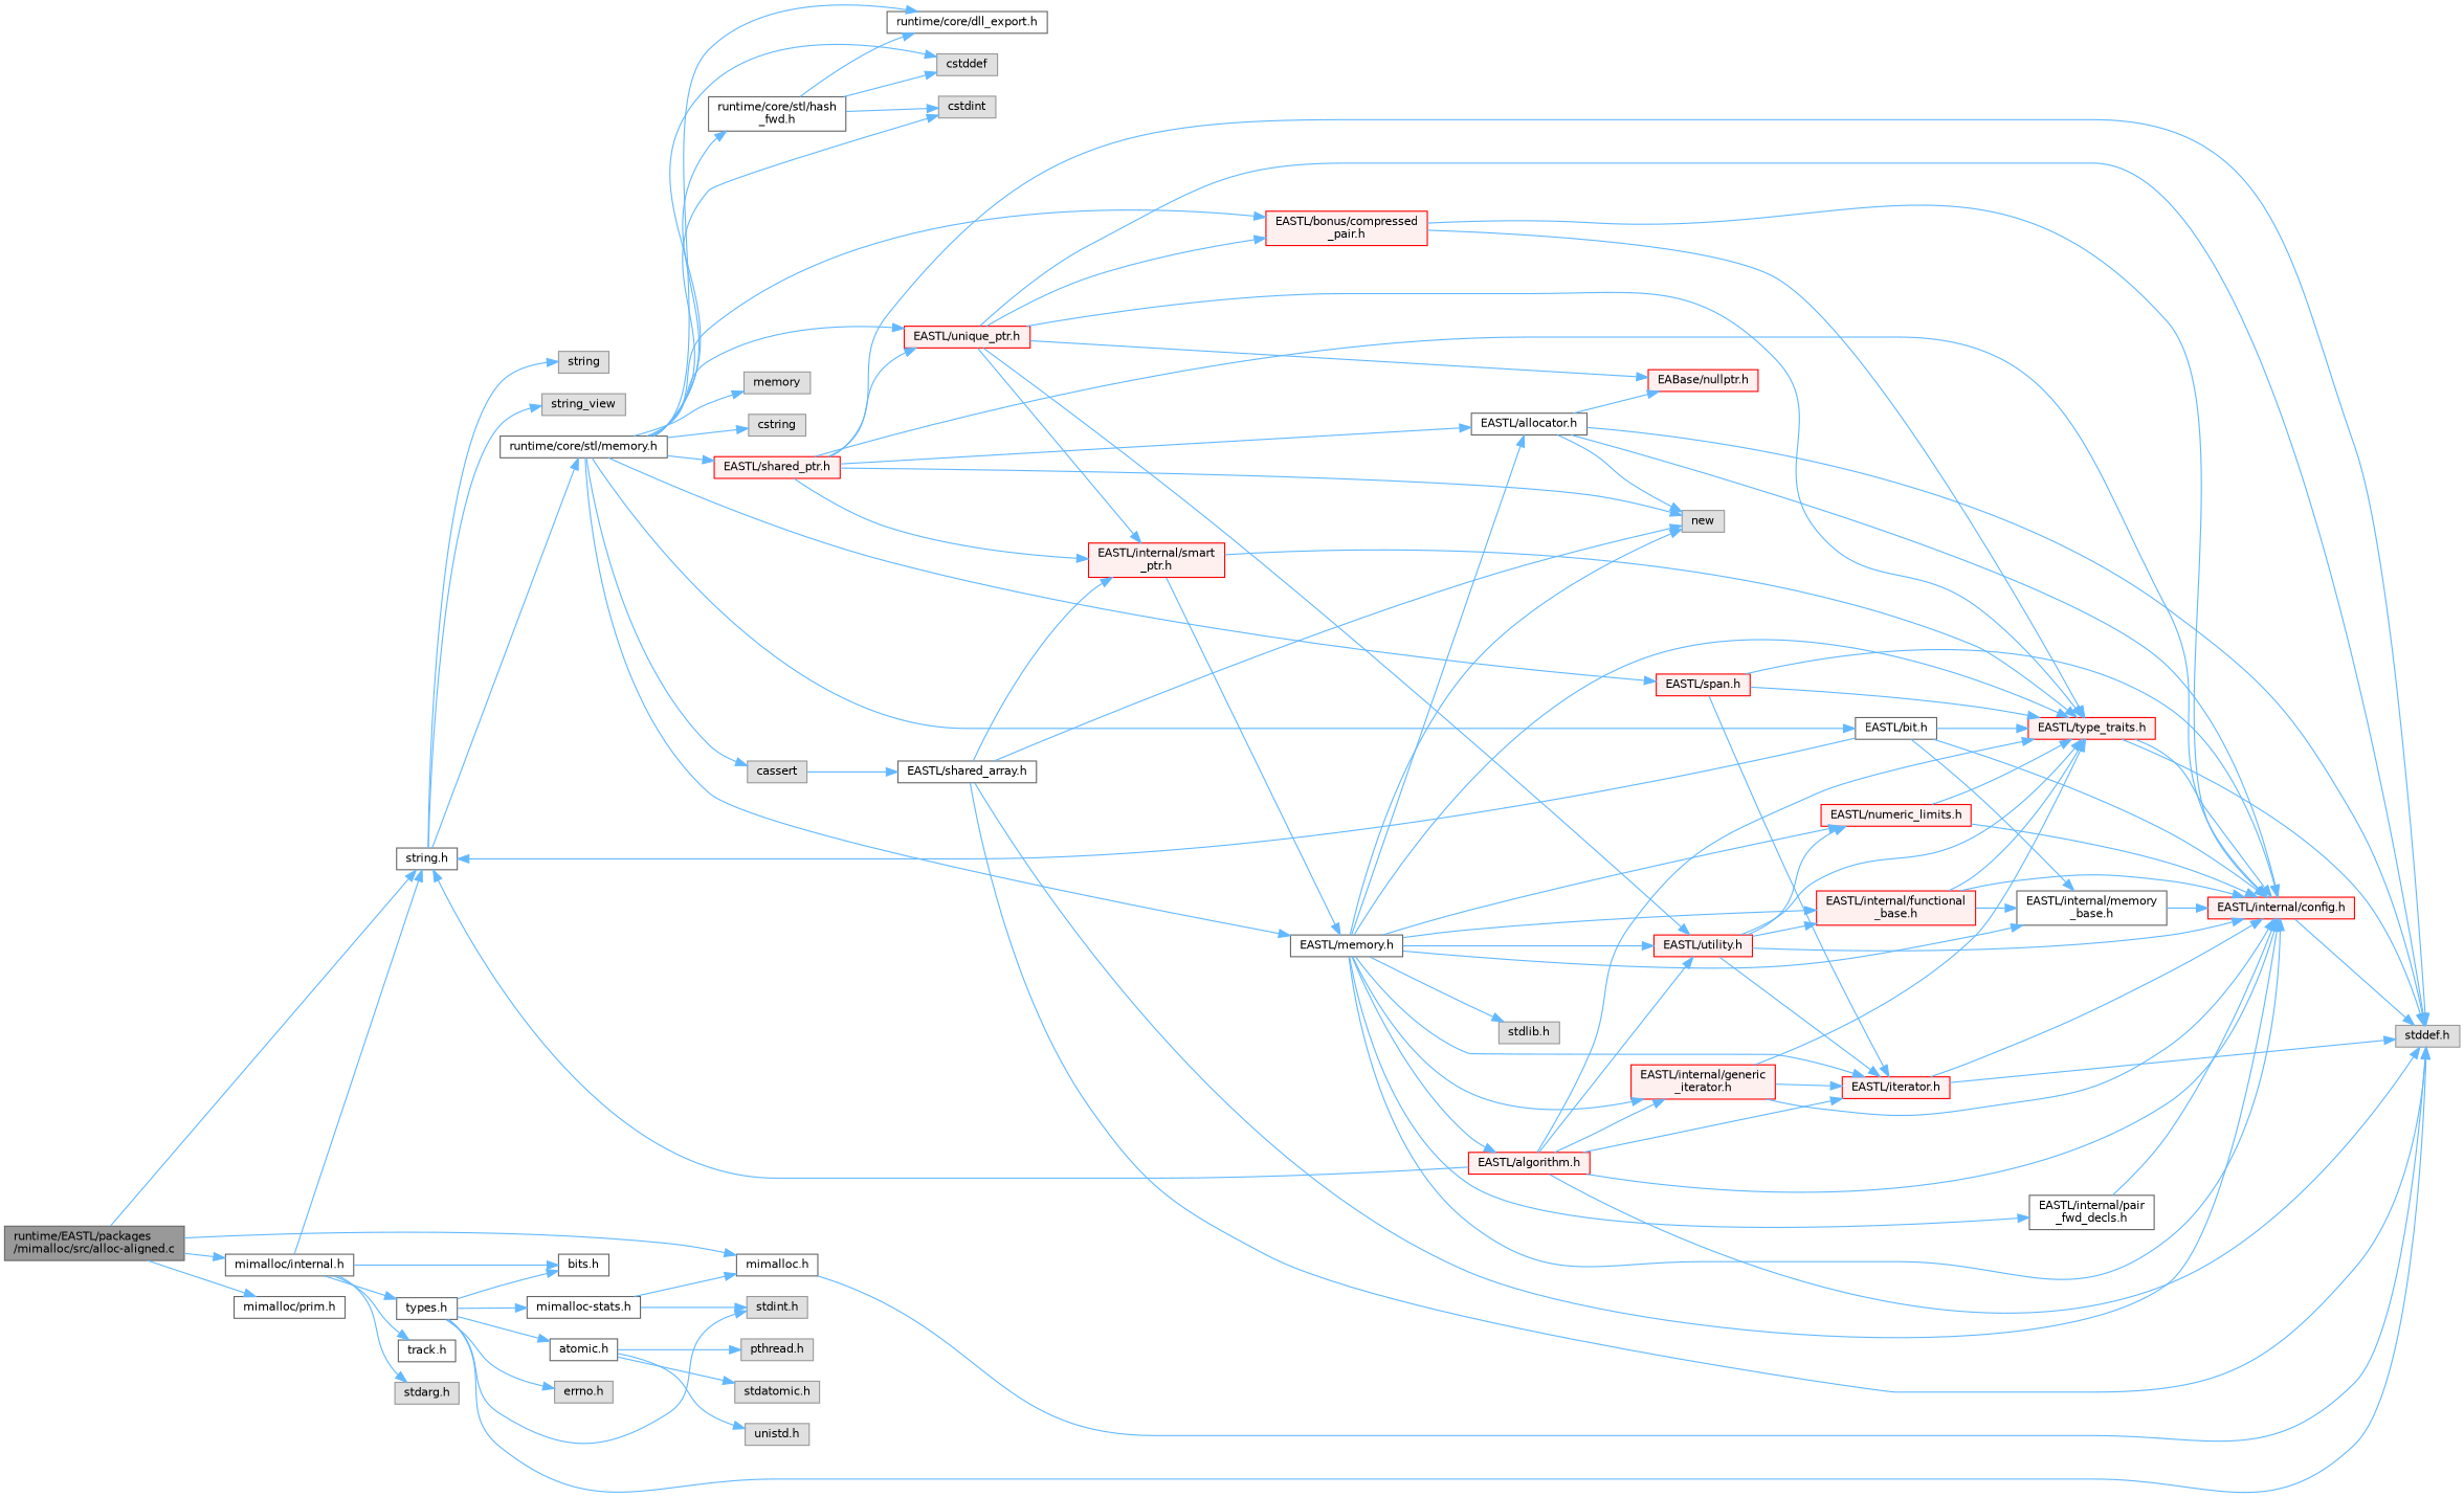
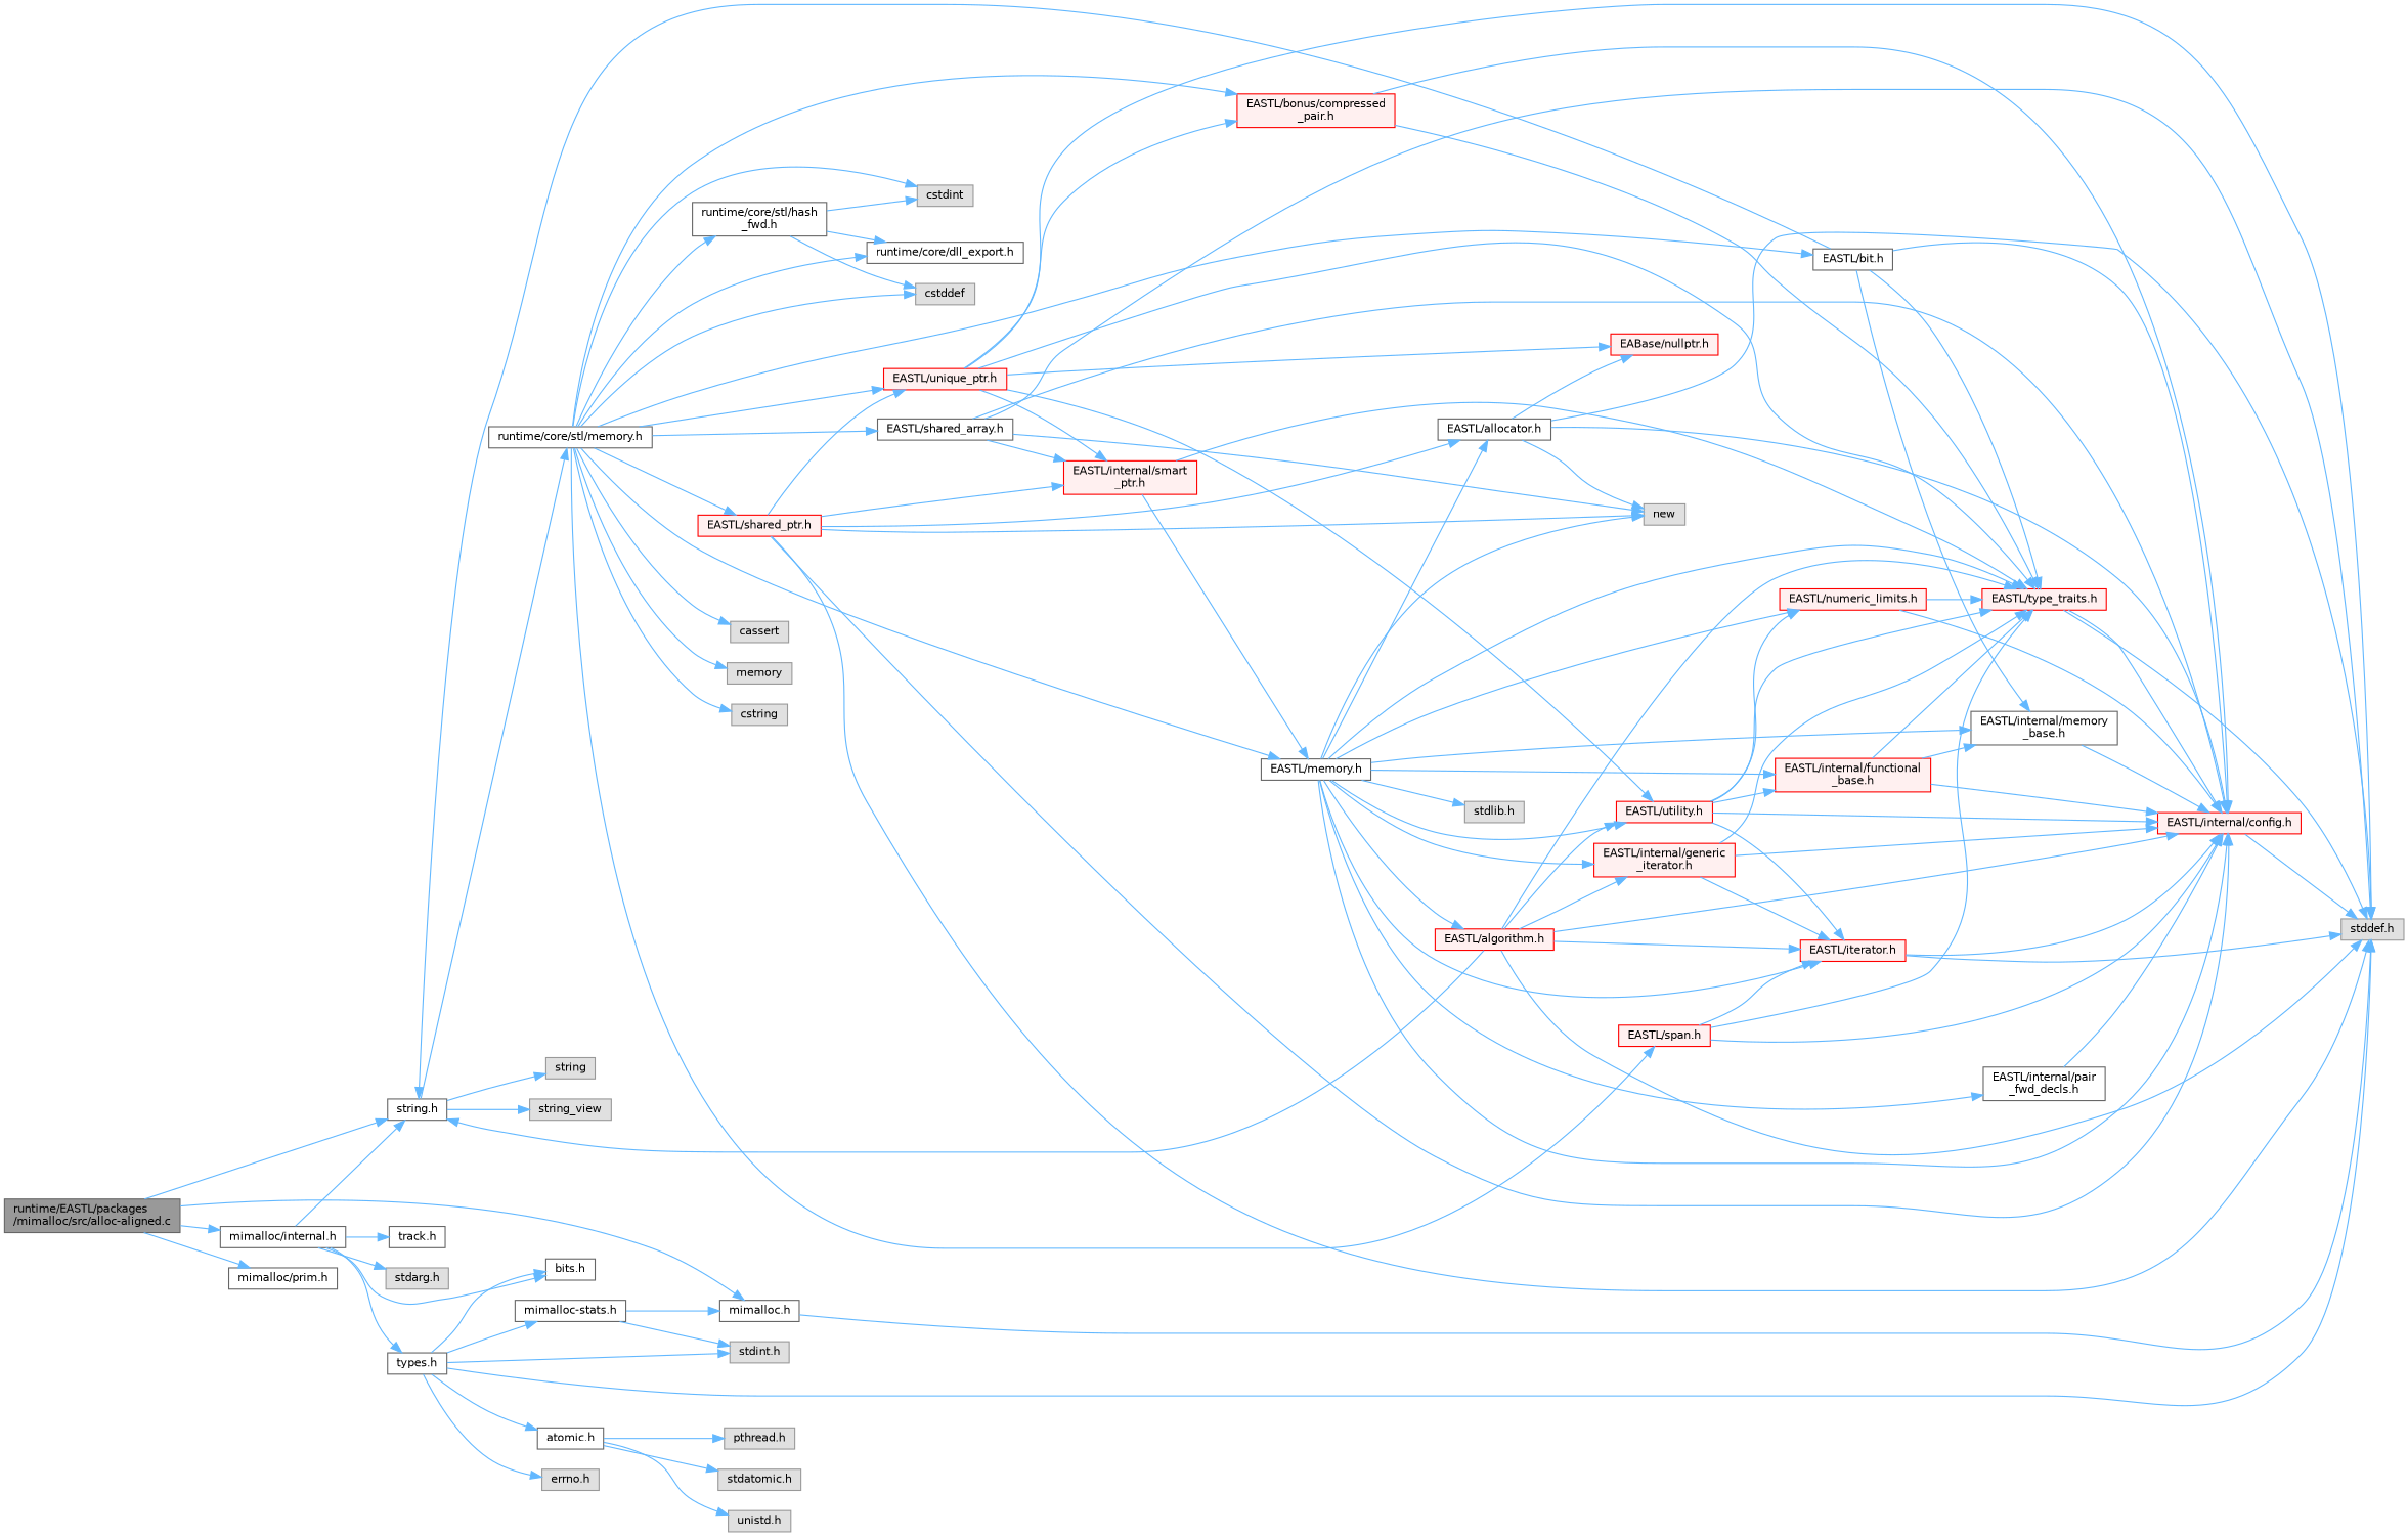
  digraph {
    rankdir=LR
    node [color=grey40 fillcolor=white fontname=Helvetica fontsize=10 shape=box style=filled]
    edge [color=steelblue1 fontname=Helvetica fontsize=10 labelfontname=Helvetica labelfontsize=10 style=solid]
    n1 [color=gray40 fillcolor=grey60 fontcolor=black height=0.2 label="runtime/EASTL/packages\l/mimalloc/src/alloc-aligned.c" width=0.4]
    n2 [height=0.2 label="mimalloc.h" width=0.4]
    n3 [height=0.2 label="mimalloc/internal.h" width=0.4]
    n4 [height=0.2 label="string.h" width=0.4]
    n5 [height=0.2 label="mimalloc/prim.h" width=0.4]
    n6 [color=grey60 fillcolor="#E0E0E0" height=0.2 label="stddef.h" width=0.4]
    n7 [height=0.2 label="types.h" width=0.4]
    n8 [height=0.2 label="bits.h" width=0.4]
    n9 [height=0.2 label="track.h" width=0.4]
    n10 [color=grey60 fillcolor="#E0E0E0" height=0.2 label="stdarg.h" width=0.4]
    n11 [color=grey60 fillcolor="#E0E0E0" height=0.2 label=string width=0.4]
    n12 [color=grey60 fillcolor="#E0E0E0" height=0.2 label=string_view width=0.4]
    n13 [height=0.2 label="runtime/core/stl/memory.h" width=0.4]
    n14 [height=0.2 label="mimalloc-stats.h" width=0.4]
    n15 [color=grey60 fillcolor="#E0E0E0" height=0.2 label="stdint.h" width=0.4]
    n16 [color=grey60 fillcolor="#E0E0E0" height=0.2 label="errno.h" width=0.4]
    n17 [height=0.2 label="atomic.h" width=0.4]
    n18 [color=grey60 fillcolor="#E0E0E0" height=0.2 label="pthread.h" width=0.4]
    n19 [color=grey60 fillcolor="#E0E0E0" height=0.2 label="stdatomic.h" width=0.4]
    n20 [color=grey60 fillcolor="#E0E0E0" height=0.2 label="unistd.h" width=0.4]
    n21 [color=grey60 fillcolor="#E0E0E0" height=0.2 label=cstddef width=0.4]
    n22 [color=grey60 fillcolor="#E0E0E0" height=0.2 label=cstdint width=0.4]
    n23 [color=grey60 fillcolor="#E0E0E0" height=0.2 label=cassert width=0.4]
    n24 [color=grey60 fillcolor="#E0E0E0" height=0.2 label=memory width=0.4]
    n25 [color=grey60 fillcolor="#E0E0E0" height=0.2 label=cstring width=0.4]
    n26 [height=0.2 label="EASTL/bit.h" width=0.4]
    n27 [height=0.2 label="EASTL/memory.h" width=0.4]
    n28 [height=0.2 label="EASTL/shared_array.h" width=0.4]
    n29 [color=red fillcolor="#FFF0F0" height=0.2 label="EASTL/unique_ptr.h" width=0.4]
    n30 [color=red fillcolor="#FFF0F0" height=0.2 label="EASTL/bonus/compressed\l_pair.h" width=0.4]
    n31 [color=red fillcolor="#FFF0F0" height=0.2 label="EASTL/shared_ptr.h" width=0.4]
    n32 [color=red fillcolor="#FFF0F0" height=0.2 label="EASTL/span.h" width=0.4]
    n33 [height=0.2 label="runtime/core/dll_export.h" width=0.4]
    n34 [height=0.2 label="runtime/core/stl/hash\l_fwd.h" width=0.4]
    n35 [color=red fillcolor="#FFF0F0" height=0.2 label="EASTL/internal/config.h" width=0.4]
    n36 [height=0.2 label="EASTL/internal/memory\l_base.h" width=0.4]
    n37 [color=red fillcolor="#FFF0F0" height=0.2 label="EASTL/type_traits.h" width=0.4]
    n38 [color=red fillcolor="#FFF0F0" height=0.2 label="EASTL/internal/generic\l_iterator.h" width=0.4]
    n39 [color=red fillcolor="#FFF0F0" height=0.2 label="EASTL/iterator.h" width=0.4]
    n40 [height=0.2 label="EASTL/internal/pair\l_fwd_decls.h" width=0.4]
    n41 [color=red fillcolor="#FFF0F0" height=0.2 label="EASTL/internal/functional\l_base.h" width=0.4]
    n42 [color=red fillcolor="#FFF0F0" height=0.2 label="EASTL/algorithm.h" width=0.4]
    n43 [color=red fillcolor="#FFF0F0" height=0.2 label="EASTL/utility.h" width=0.4]
    n44 [color=red fillcolor="#FFF0F0" height=0.2 label="EASTL/numeric_limits.h" width=0.4]
    n45 [height=0.2 label="EASTL/allocator.h" width=0.4]
    n46 [color=grey60 fillcolor="#E0E0E0" height=0.2 label=new width=0.4]
    n47 [color=grey60 fillcolor="#E0E0E0" height=0.2 label="stdlib.h" width=0.4]
    n48 [color=red fillcolor="#FFF0F0" height=0.2 label="EASTL/internal/smart\l_ptr.h" width=0.4]
    n49 [color=red fillcolor="#FFF0F0" height=0.2 label="EABase/nullptr.h" width=0.4]
    n1 -> n2
    n1 -> n3
    n1 -> n4
    n1 -> n5
    n2 -> n6
    n3 -> n4
    n3 -> n7
    n3 -> n8
    n3 -> n9
    n3 -> n10
    n4 -> n11
    n4 -> n12
    n4 -> n13
    n7 -> n6
    n7 -> n8
    n7 -> n14
    n7 -> n15
    n7 -> n16
    n7 -> n17
    n13 -> n21
    n13 -> n22
    n13 -> n23
    n13 -> n24
    n13 -> n25
    n13 -> n26
    n13 -> n27
-   n23 -> n28
+   n13 -> n28
    n13 -> n29
    n13 -> n30
    n13 -> n31
    n13 -> n32
    n13 -> n33
    n13 -> n34
    n14 -> n2
    n14 -> n15
    n17 -> n18
    n17 -> n19
    n17 -> n20
    n26 -> n4
    n26 -> n35
    n26 -> n36
    n26 -> n37
    n27 -> n35
    n27 -> n36
    n27 -> n37
    n27 -> n38
    n27 -> n39
    n27 -> n40
    n27 -> n41
    n27 -> n42
    n27 -> n43
    n27 -> n44
    n27 -> n45
    n27 -> n46
    n27 -> n47
    n28 -> n6
    n28 -> n35
    n28 -> n46
    n28 -> n48
    n29 -> n6
    n29 -> n30
    n29 -> n37
    n29 -> n43
    n29 -> n48
    n29 -> n49
    n30 -> n35
    n30 -> n37
    n31 -> n6
    n31 -> n29
    n31 -> n35
    n31 -> n45
    n31 -> n46
    n31 -> n48
    n32 -> n35
    n32 -> n37
    n32 -> n39
    n34 -> n21
    n34 -> n22
    n34 -> n33
    n35 -> n6
    n36 -> n35
    n37 -> n6
    n37 -> n35
    n38 -> n35
    n38 -> n37
    n38 -> n39
    n39 -> n6
    n39 -> n35
    n40 -> n35
    n41 -> n35
    n41 -> n36
    n41 -> n37
    n42 -> n4
    n42 -> n6
    n42 -> n35
    n42 -> n37
    n42 -> n38
    n42 -> n39
    n42 -> n43
    n43 -> n35
    n43 -> n37
    n43 -> n39
    n43 -> n41
    n43 -> n44
    n44 -> n35
    n44 -> n37
    n45 -> n6
    n45 -> n35
    n45 -> n46
    n45 -> n49
    n48 -> n27
    n48 -> n37
  }
